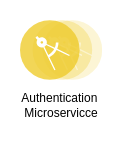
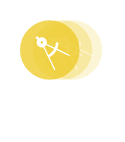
  <mxCell id="0" />
  <mxCell id="1" parent="0" />
  <mxCell id="2" value="" style="group" vertex="1" connectable="0" parent="1"><mxGeometry x="20" y="20" width="82.2" height="100" as="geometry" /></mxCell>
  <mxCell id="3" value="" style="image;aspect=fixed;perimeter=ellipsePerimeter;html=1;align=center;shadow=0;dashed=0;fontColor=#4277BB;labelBackgroundColor=default;fontSize=12;spacingTop=3;image=img/lib/ibm/applications/microservice.svg;labelBorderColor=none;" vertex="1" parent="2"><mxGeometry width="82.2" height="60" as="geometry" /></mxCell>
- <mxCell id="4" value="Authentication&amp;nbsp;&lt;br&gt;Microservicce" style="text;html=1;strokeColor=none;fillColor=none;align=center;verticalAlign=middle;whiteSpace=wrap;rounded=0;" vertex="1" parent="2"><mxGeometry x="11.1" y="70" width="60" height="30" as="geometry" /></mxCell>
